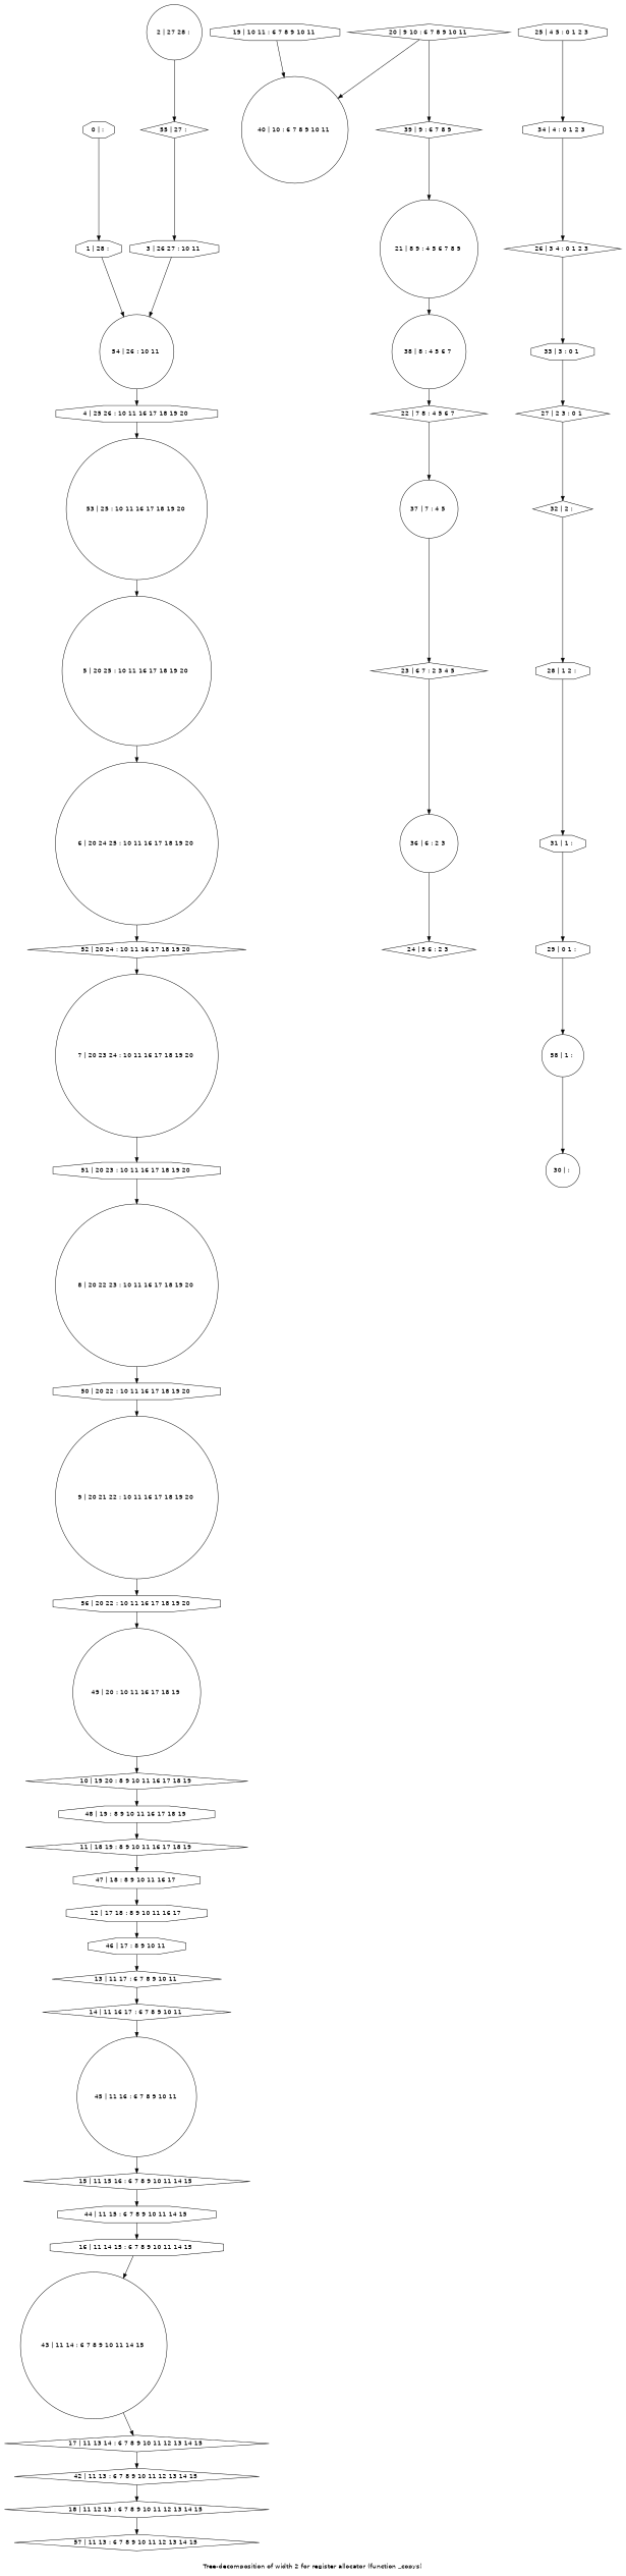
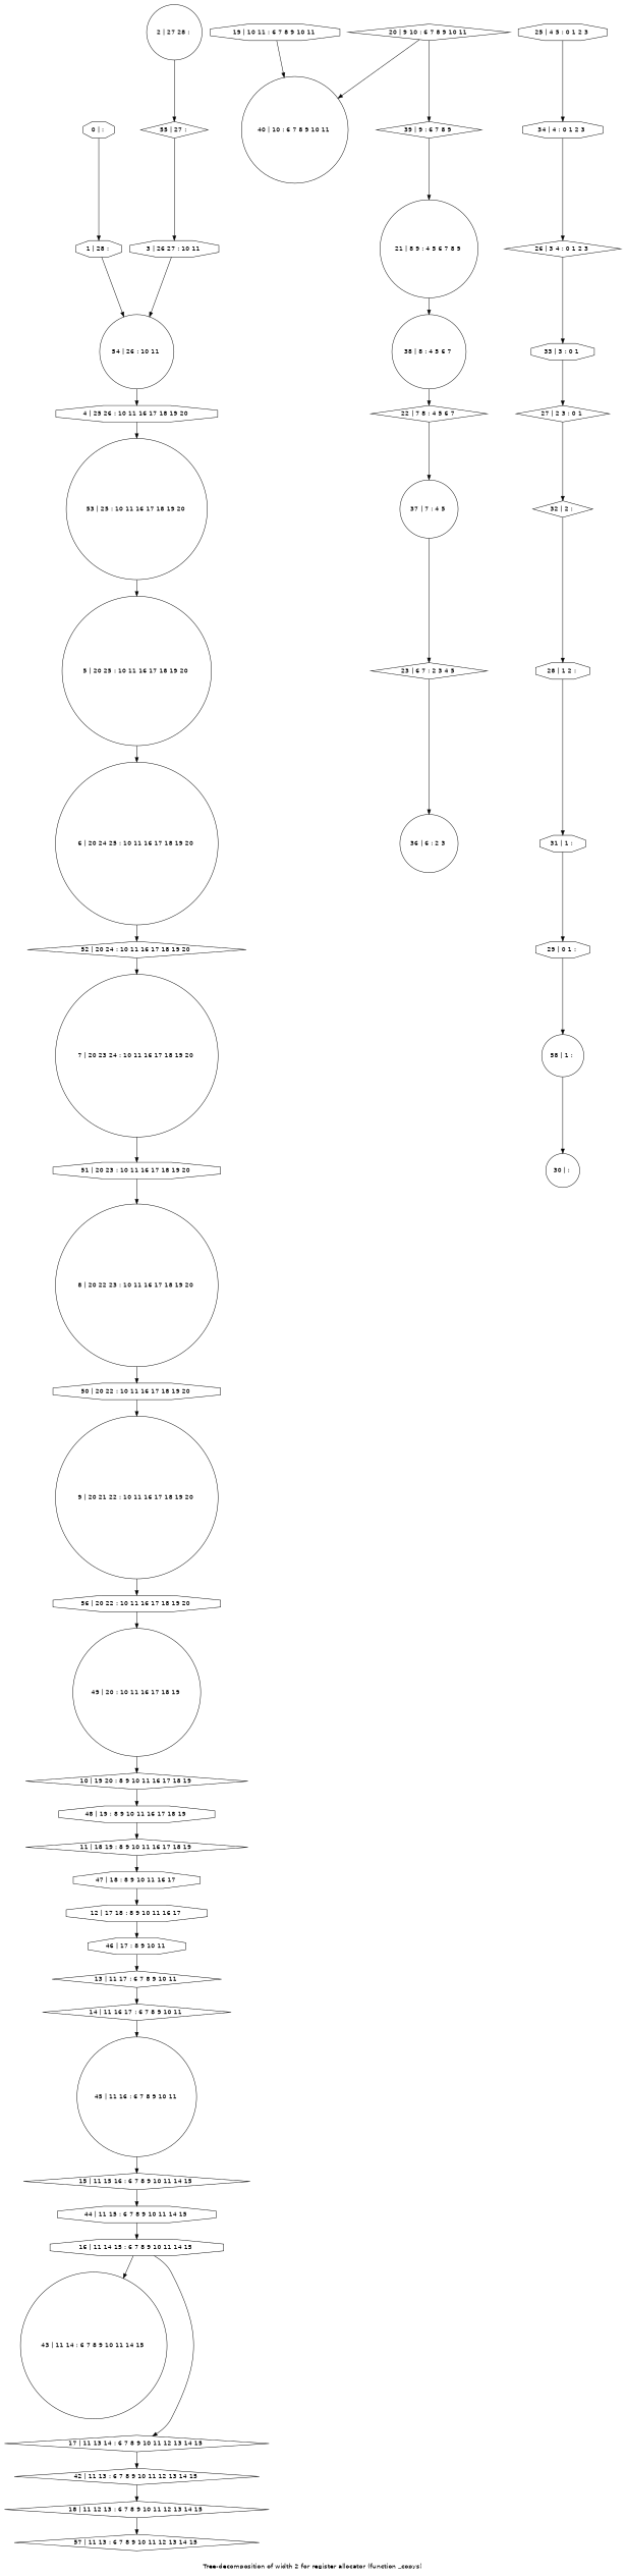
  digraph {
    fontname="DejaVu Sans"
    label="Tree-decomposition of width 2 for register allocator (function _copys)"
    node [fontname="DejaVu Sans" shape=octagon]
    edge [fontname="DejaVu Sans"]
    n1 [label="0 | : "]
    n2 [label="1 | 28 : "]
    n3 [label="54 | 26 : 10 11 " shape=circle]
    n4 [label="2 | 27 28 : " shape=circle]
    n5 [label="55 | 27 : " shape=diamond]
    n6 [label="3 | 26 27 : 10 11 "]
    n7 [label="4 | 25 26 : 10 11 16 17 18 19 20 "]
    n8 [label="53 | 25 : 10 11 16 17 18 19 20 " shape=circle]
    n9 [label="5 | 20 25 : 10 11 16 17 18 19 20 " shape=circle]
    n10 [label="6 | 20 24 25 : 10 11 16 17 18 19 20 " shape=circle]
    n11 [label="52 | 20 24 : 10 11 16 17 18 19 20 " shape=diamond]
    n12 [label="7 | 20 23 24 : 10 11 16 17 18 19 20 " shape=circle]
    n13 [label="51 | 20 23 : 10 11 16 17 18 19 20 "]
    n14 [label="8 | 20 22 23 : 10 11 16 17 18 19 20 " shape=circle]
    n15 [label="50 | 20 22 : 10 11 16 17 18 19 20 "]
    n16 [label="9 | 20 21 22 : 10 11 16 17 18 19 20 " shape=circle]
    n17 [label="56 | 20 22 : 10 11 16 17 18 19 20 "]
    n18 [label="49 | 20 : 10 11 16 17 18 19 " shape=circle]
    n19 [label="10 | 19 20 : 8 9 10 11 16 17 18 19 " shape=diamond]
    n20 [label="48 | 19 : 8 9 10 11 16 17 18 19 "]
    n21 [label="11 | 18 19 : 8 9 10 11 16 17 18 19 " shape=diamond]
    n22 [label="47 | 18 : 8 9 10 11 16 17 "]
    n23 [label="12 | 17 18 : 8 9 10 11 16 17 "]
    n24 [label="46 | 17 : 8 9 10 11 "]
    n25 [label="13 | 11 17 : 6 7 8 9 10 11 " shape=diamond]
    n26 [label="14 | 11 16 17 : 6 7 8 9 10 11 " shape=diamond]
    n27 [label="45 | 11 16 : 6 7 8 9 10 11 " shape=circle]
    n28 [label="15 | 11 15 16 : 6 7 8 9 10 11 14 15 " shape=diamond]
    n29 [label="44 | 11 15 : 6 7 8 9 10 11 14 15 "]
    n30 [label="16 | 11 14 15 : 6 7 8 9 10 11 14 15 "]
    n31 [label="43 | 11 14 : 6 7 8 9 10 11 14 15 " shape=circle]
    n32 [label="17 | 11 13 14 : 6 7 8 9 10 11 12 13 14 15 " shape=diamond]
    n33 [label="42 | 11 13 : 6 7 8 9 10 11 12 13 14 15 " shape=diamond]
    n34 [label="18 | 11 12 13 : 6 7 8 9 10 11 12 13 14 15 " shape=diamond]
    n35 [label="57 | 11 13 : 6 7 8 9 10 11 12 13 14 15 " shape=diamond]
    n36 [label="19 | 10 11 : 6 7 8 9 10 11 "]
    n37 [label="40 | 10 : 6 7 8 9 10 11 " shape=circle]
    n38 [label="20 | 9 10 : 6 7 8 9 10 11 " shape=diamond]
    n39 [label="39 | 9 : 6 7 8 9 " shape=diamond]
    n40 [label="21 | 8 9 : 4 5 6 7 8 9 " shape=circle]
    n41 [label="38 | 8 : 4 5 6 7 " shape=circle]
    n42 [label="22 | 7 8 : 4 5 6 7 " shape=diamond]
    n43 [label="37 | 7 : 4 5 " shape=circle]
    n44 [label="23 | 6 7 : 2 3 4 5 " shape=diamond]
    n45 [label="36 | 6 : 2 3 " shape=circle]
-   n46 [label="24 | 5 6 : 2 3 " shape=diamond]
    n47 [label="25 | 4 5 : 0 1 2 3 "]
    n48 [label="34 | 4 : 0 1 2 3 "]
    n49 [label="26 | 3 4 : 0 1 2 3 " shape=diamond]
    n50 [label="33 | 3 : 0 1 "]
    n51 [label="27 | 2 3 : 0 1 " shape=diamond]
    n52 [label="32 | 2 : " shape=diamond]
    n53 [label="28 | 1 2 : "]
    n54 [label="31 | 1 : "]
    n55 [label="29 | 0 1 : "]
    n56 [label="58 | 1 : " shape=circle]
    n57 [label="30 | : " shape=circle]
    n1 -> n2
    n2 -> n3
    n3 -> n7
    n4 -> n5
    n5 -> n6
    n6 -> n3
    n7 -> n8
    n8 -> n9
    n9 -> n10
    n10 -> n11
    n11 -> n12
    n12 -> n13
    n13 -> n14
    n14 -> n15
    n15 -> n16
    n16 -> n17
    n17 -> n18
    n18 -> n19
    n19 -> n20
    n20 -> n21
    n21 -> n22
    n22 -> n23
    n23 -> n24
    n24 -> n25
    n25 -> n26
    n26 -> n27
    n27 -> n28
    n28 -> n29
    n29 -> n30
    n30 -> n31
-   n31 -> n32
+   n30 -> n32
    n32 -> n33
    n33 -> n34
    n34 -> n35
    n36 -> n37
    n38 -> n37
    n38 -> n39
    n39 -> n40
    n40 -> n41
    n41 -> n42
    n42 -> n43
    n43 -> n44
    n44 -> n45
-   n45 -> n46
    n47 -> n48
    n48 -> n49
    n49 -> n50
    n50 -> n51
    n51 -> n52
    n52 -> n53
    n53 -> n54
    n54 -> n55
    n55 -> n56
    n56 -> n57
  }
